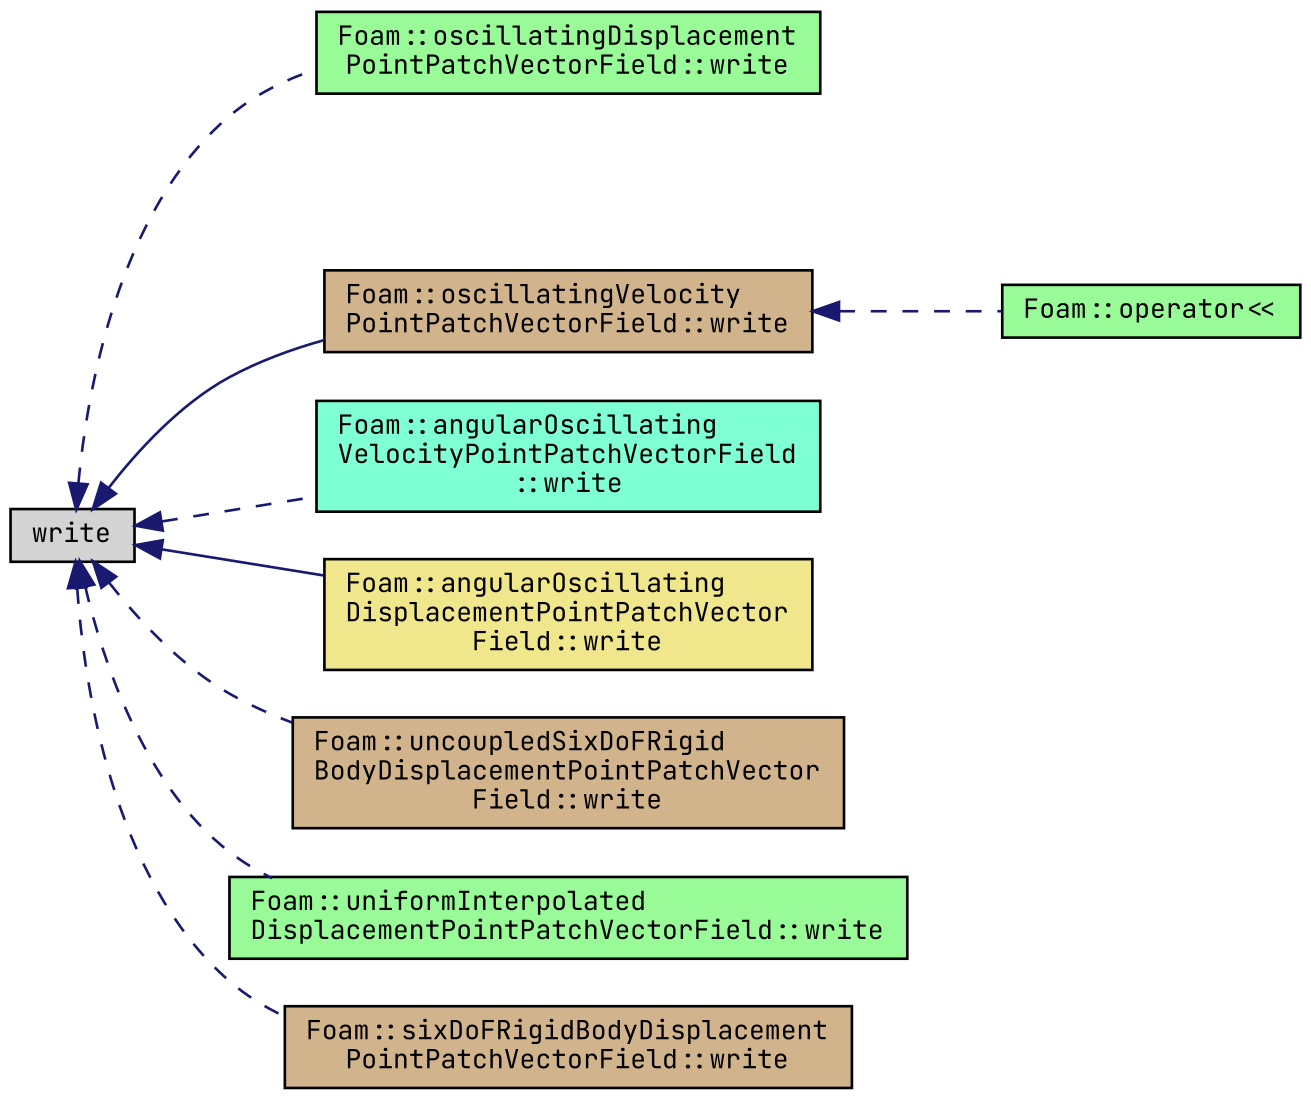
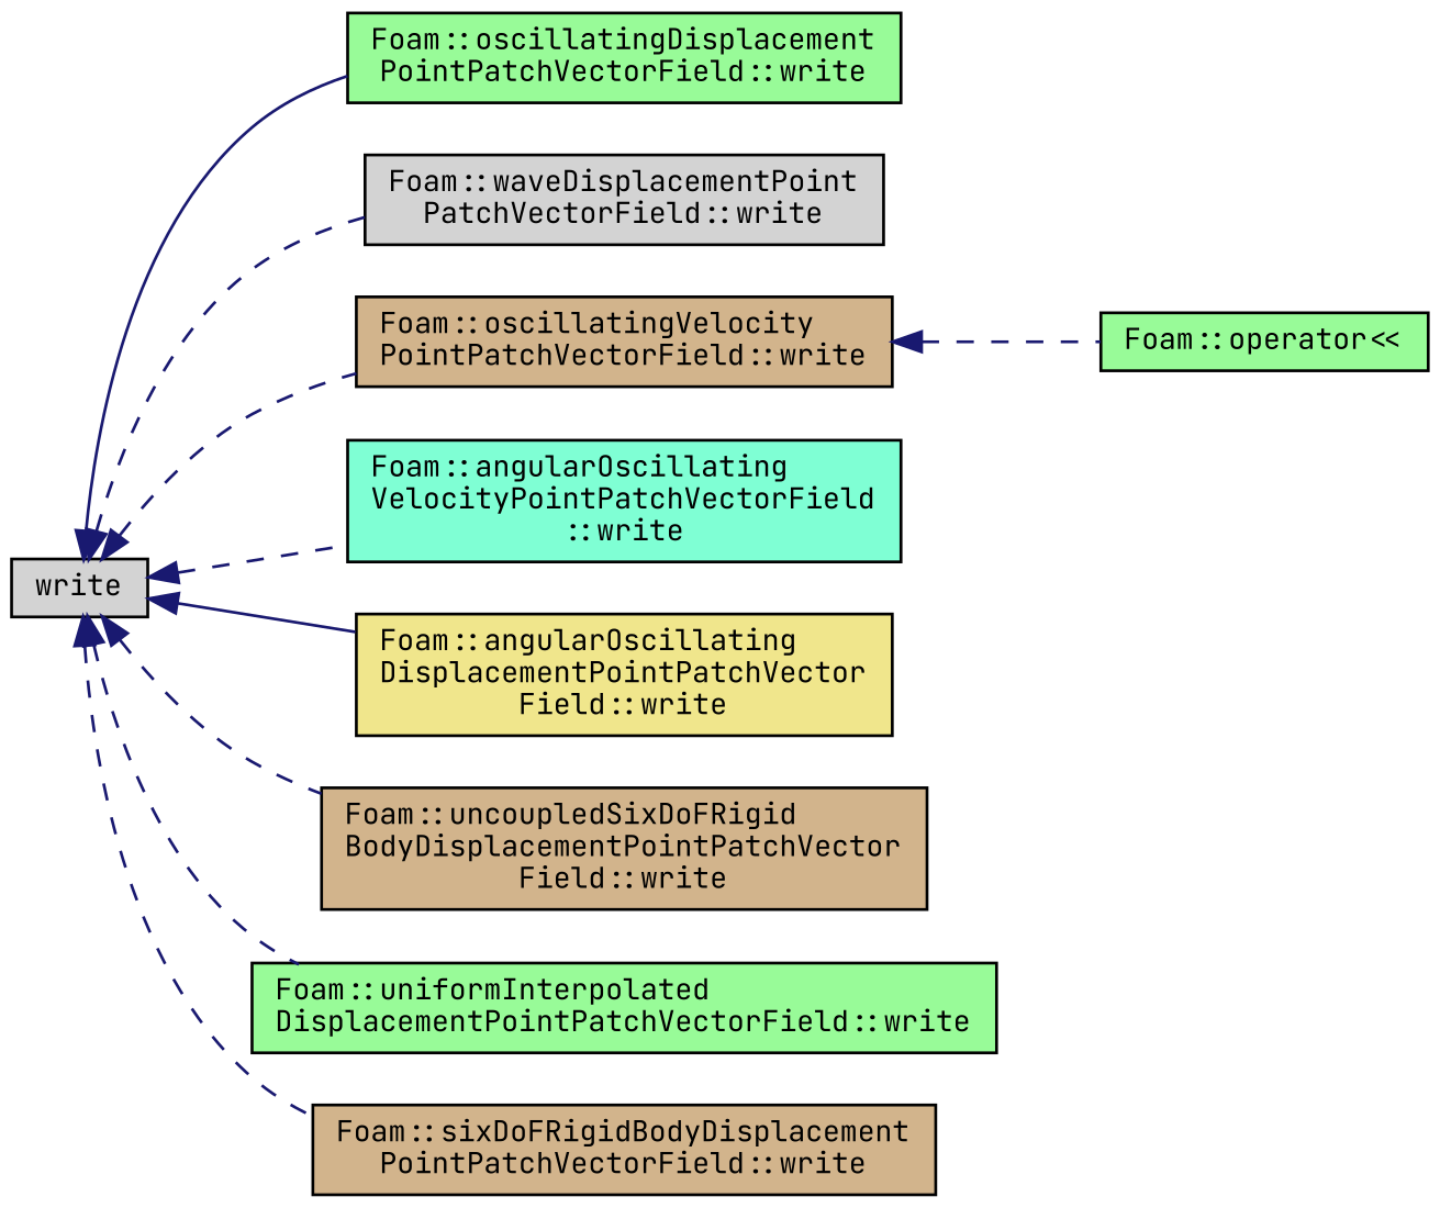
  digraph {
    fontname="JetBrains Mono"
    rankdir=LR
    node [color=black fillcolor=palegreen fontname="JetBrains Mono" fontsize=10 shape=record style=filled]
    edge [color=midnightblue dir=back fontname="JetBrains Mono" fontsize=10 labelfontname=FreeSans labelfontsize=10 style=dashed]
    n1 [fillcolor=lightgrey fontcolor=black height=0.2 label=write width=0.4]
    n2 [height=0.2 label="Foam::oscillatingDisplacement\lPointPatchVectorField::write" width=0.4]
+   n3 [fillcolor=lightgrey height=0.2 label="Foam::waveDisplacementPoint\lPatchVectorField::write" width=0.4]
    n4 [fillcolor=tan height=0.2 label="Foam::oscillatingVelocity\lPointPatchVectorField::write" width=0.4]
    n5 [fillcolor=aquamarine height=0.2 label="Foam::angularOscillating\lVelocityPointPatchVectorField\l::write" width=0.4]
    n6 [fillcolor=khaki height=0.2 label="Foam::angularOscillating\lDisplacementPointPatchVector\lField::write" width=0.4]
    n7 [fillcolor=tan height=0.2 label="Foam::uncoupledSixDoFRigid\lBodyDisplacementPointPatchVector\lField::write" width=0.4]
    n8 [height=0.2 label="Foam::uniformInterpolated\lDisplacementPointPatchVectorField::write" width=0.4]
    n9 [fillcolor=tan height=0.2 label="Foam::sixDoFRigidBodyDisplacement\lPointPatchVectorField::write" width=0.4]
    n10 [height=0.2 label="Foam::operator\<\<" width=0.4]
-   n1 -> n2
-   n1 -> n4 [style=solid]
+   n1 -> n2 [style=solid]
+   n1 -> n3
+   n1 -> n4
    n1 -> n5
    n1 -> n6 [style=solid]
    n1 -> n7
    n1 -> n8
    n1 -> n9
    n4 -> n10
  }
